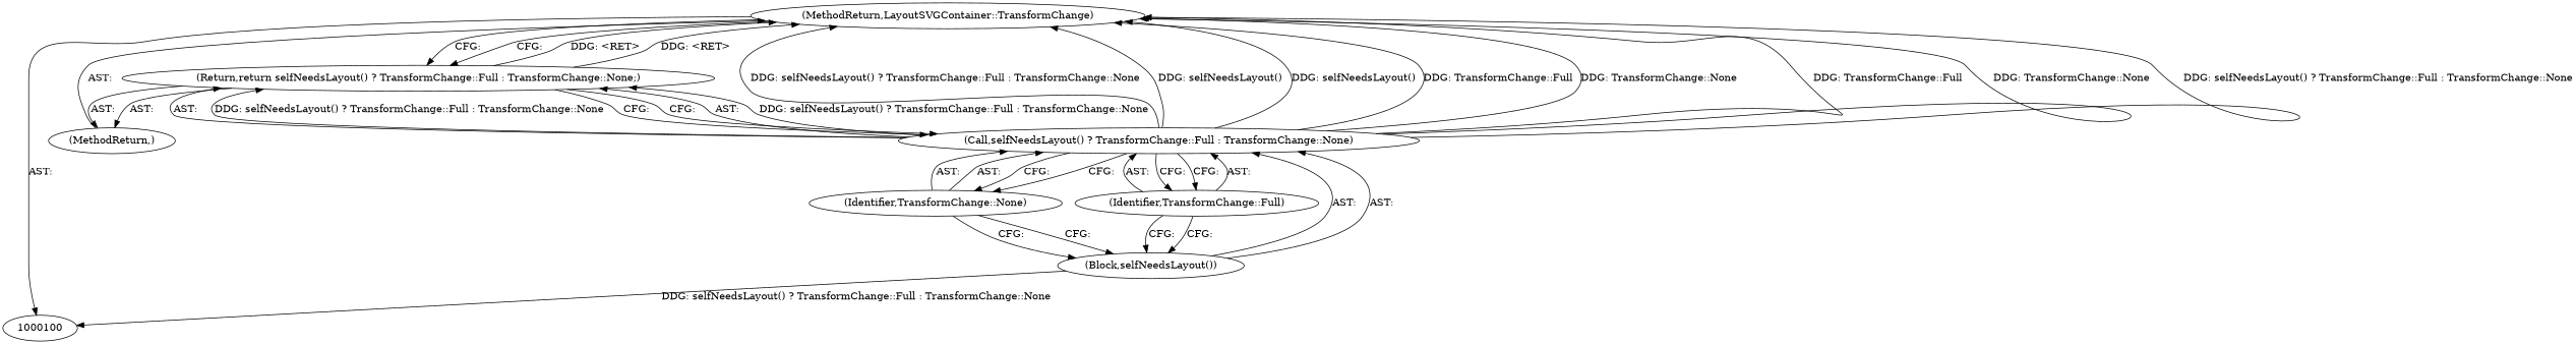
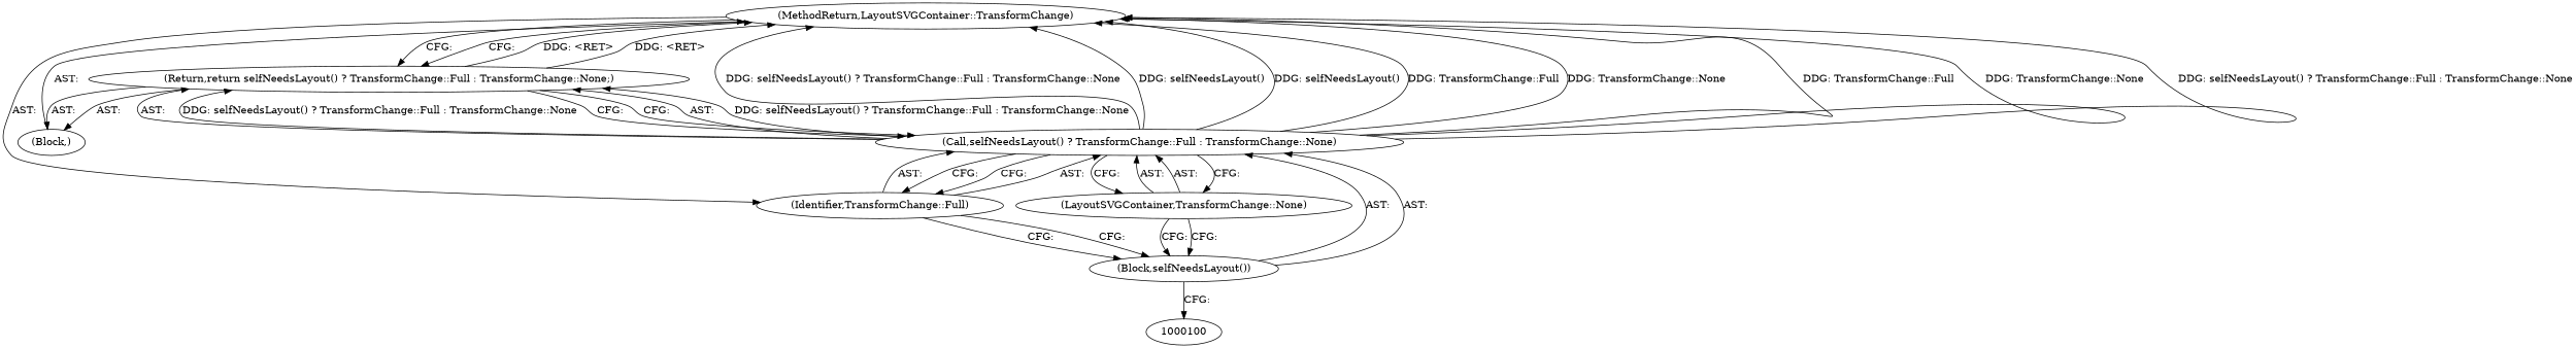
  digraph {
    n1 [label="(MethodReturn,LayoutSVGContainer::TransformChange)"]
    n2 [label="(Return,return selfNeedsLayout() ? TransformChange::Full : TransformChange::None;)"]
    1000100
-   n4 [label="(MethodReturn,)"]
+   n4 [label="(Block,)"]
    n5 [label="(Call,selfNeedsLayout() ? TransformChange::Full : TransformChange::None)"]
    n6 [label="(Identifier,TransformChange::Full)"]
-   n7 [label="(Identifier,TransformChange::None)"]
+   n7 [label="(LayoutSVGContainer,TransformChange::None)"]
    n8 [label="(Block,selfNeedsLayout())"]
    n1 -> n2 [label="CFG: "]
    n1 -> n2 [label="CFG: "]
-   n1 -> 1000100 [label="AST: "]
+   n1 -> n6 [label="AST: "]
    n2 -> n1 [label="DDG: <RET>"]
    n2 -> n1 [label="DDG: <RET>"]
    n2 -> n4 [label="AST: "]
    n2 -> n4 [label="AST: "]
    n2 -> n5 [label="CFG: "]
    n2 -> n5 [label="CFG: "]
    n4 -> n1 [label="AST: "]
    n5 -> n1 [label="DDG: selfNeedsLayout() ? TransformChange::Full : TransformChange::None"]
    n5 -> n1 [label="DDG: selfNeedsLayout()"]
    n5 -> n1 [label="DDG: TransformChange::Full"]
    n5 -> n1 [label="DDG: TransformChange::None"]
    n5 -> n1 [label="DDG: selfNeedsLayout() ? TransformChange::Full : TransformChange::None"]
    n5 -> n1 [label="DDG: selfNeedsLayout()"]
    n5 -> n1 [label="DDG: TransformChange::Full"]
    n5 -> n1 [label="DDG: TransformChange::None"]
    n5 -> n2 [label="AST: "]
    n5 -> n2 [label="DDG: selfNeedsLayout() ? TransformChange::Full : TransformChange::None"]
    n5 -> n2 [label="AST: "]
    n5 -> n2 [label="DDG: selfNeedsLayout() ? TransformChange::Full : TransformChange::None"]
    n5 -> n6 [label="CFG: "]
    n5 -> n6 [label="CFG: "]
    n5 -> n7 [label="CFG: "]
    n5 -> n7 [label="CFG: "]
    n6 -> n5 [label="AST: "]
    n6 -> n5 [label="AST: "]
    n6 -> n8 [label="CFG: "]
    n6 -> n8 [label="CFG: "]
    n7 -> n5 [label="AST: "]
    n7 -> n5 [label="AST: "]
    n7 -> n8 [label="CFG: "]
    n7 -> n8 [label="CFG: "]
-   n8 -> 1000100 [label="DDG: selfNeedsLayout() ? TransformChange::Full : TransformChange::None"]
+   n8 -> 1000100 [label="CFG: "]
    n8 -> n5 [label="AST: "]
    n8 -> n5 [label="AST: "]
  }
